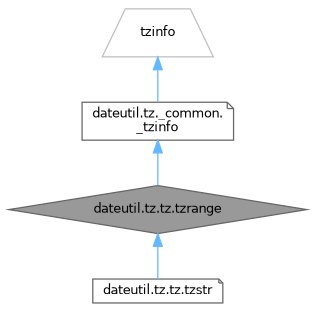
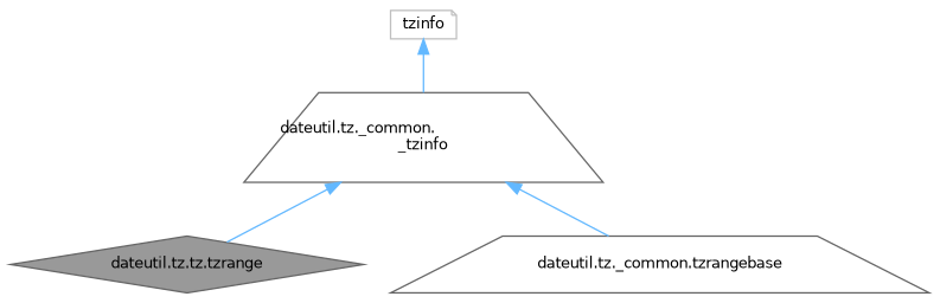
  digraph {
    node [color=gray40 fillcolor=white fontname=Helvetica fontsize=10 shape=note style=filled]
    edge [color=steelblue1 dir=back fontname=Helvetica fontsize=10 labelfontname=Helvetica labelfontsize=10 style=solid]
    n1 [fillcolor=grey60 fontcolor=black height=0.2 label="dateutil.tz.tz.tzrange" shape=diamond width=0.4]
-   n2 [height=0.2 label="dateutil.tz.tz.tzstr" width=0.4]
-   n4 [height=0.2 label="dateutil.tz._common.\l_tzinfo" width=0.4]
-   n5 [color=grey75 height=0.2 label=tzinfo shape=trapezium width=0.4]
-   n1 -> n2
+   n3 [height=0.2 label="dateutil.tz._common.tzrangebase" shape=trapezium width=0.4]
+   n4 [height=0.2 label="dateutil.tz._common.\l_tzinfo" shape=trapezium width=0.4]
+   n5 [color=grey75 height=0.2 label=tzinfo width=0.4]
    n4 -> n1
+   n4 -> n3
    n5 -> n4
  }
